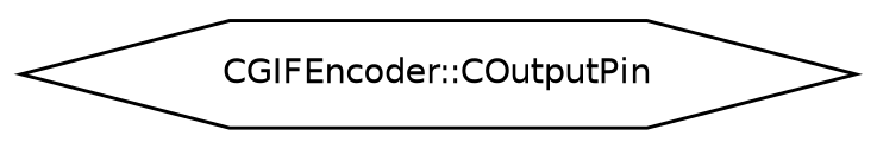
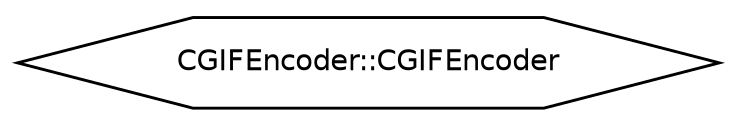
  digraph {
    rankdir=LR
-   n1 [color=black fillcolor=white fontname=Helvetica fontsize=10 height=0.2 label="CGIFEncoder::COutputPin" shape=hexagon style=filled width=0.4]
+   n1 [color=black fillcolor=white fontname=Helvetica fontsize=10 height=0.2 label="CGIFEncoder::CGIFEncoder" shape=hexagon style=filled width=0.4]
  }
